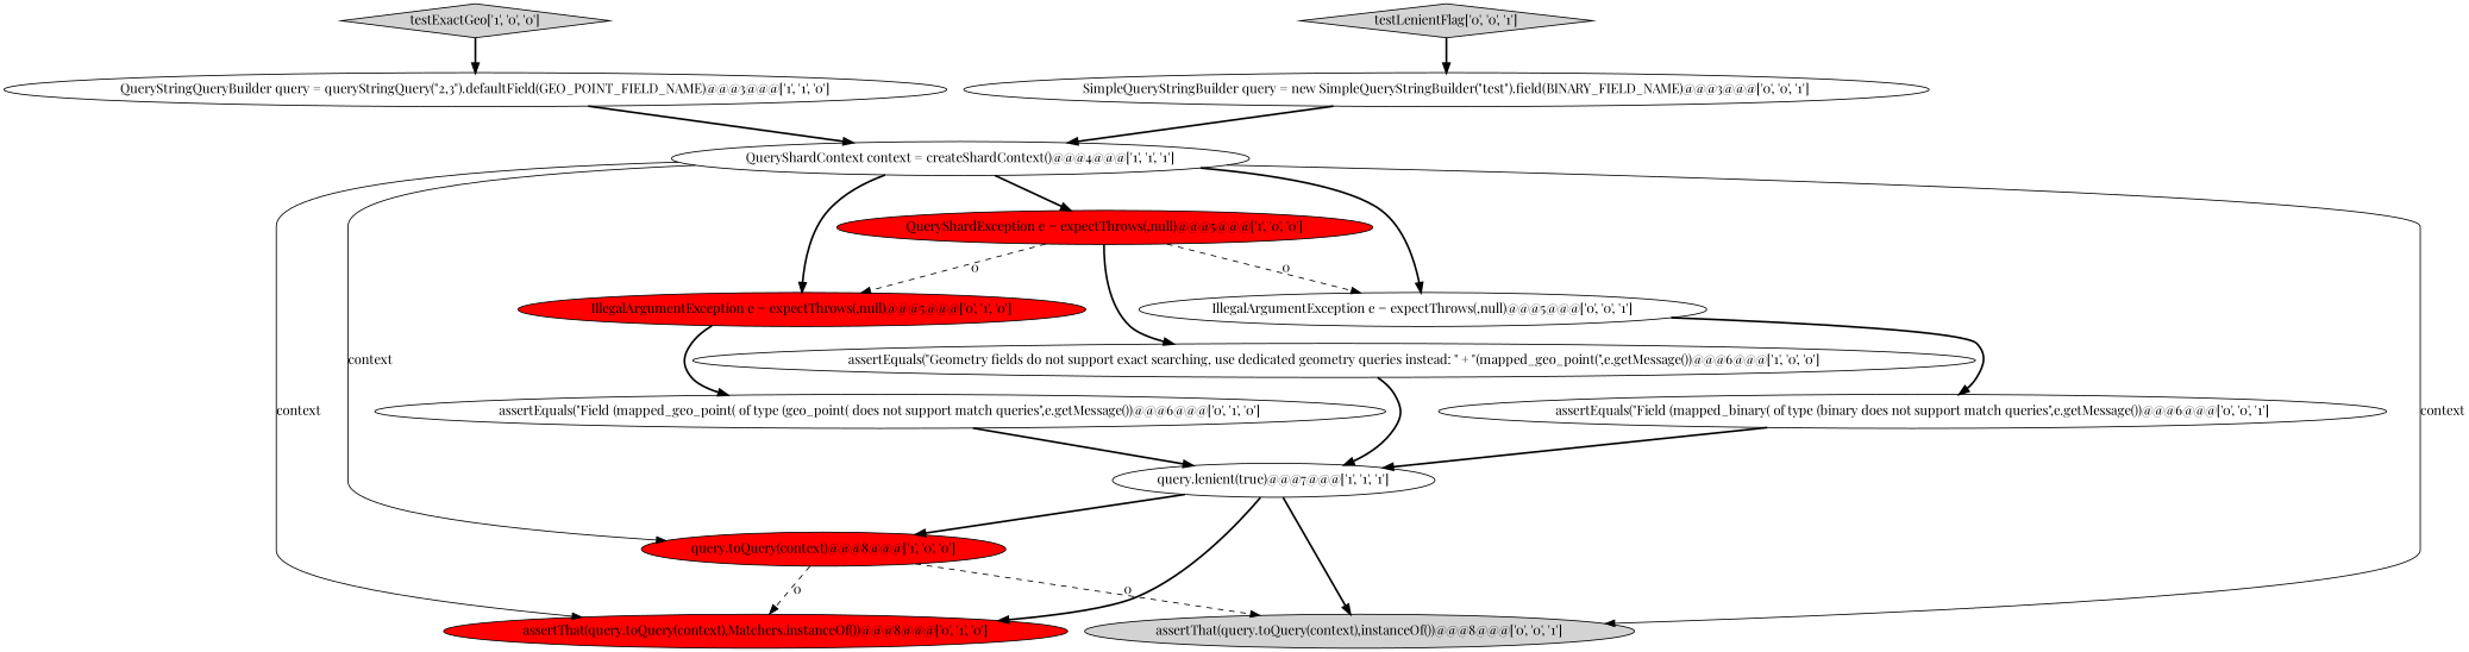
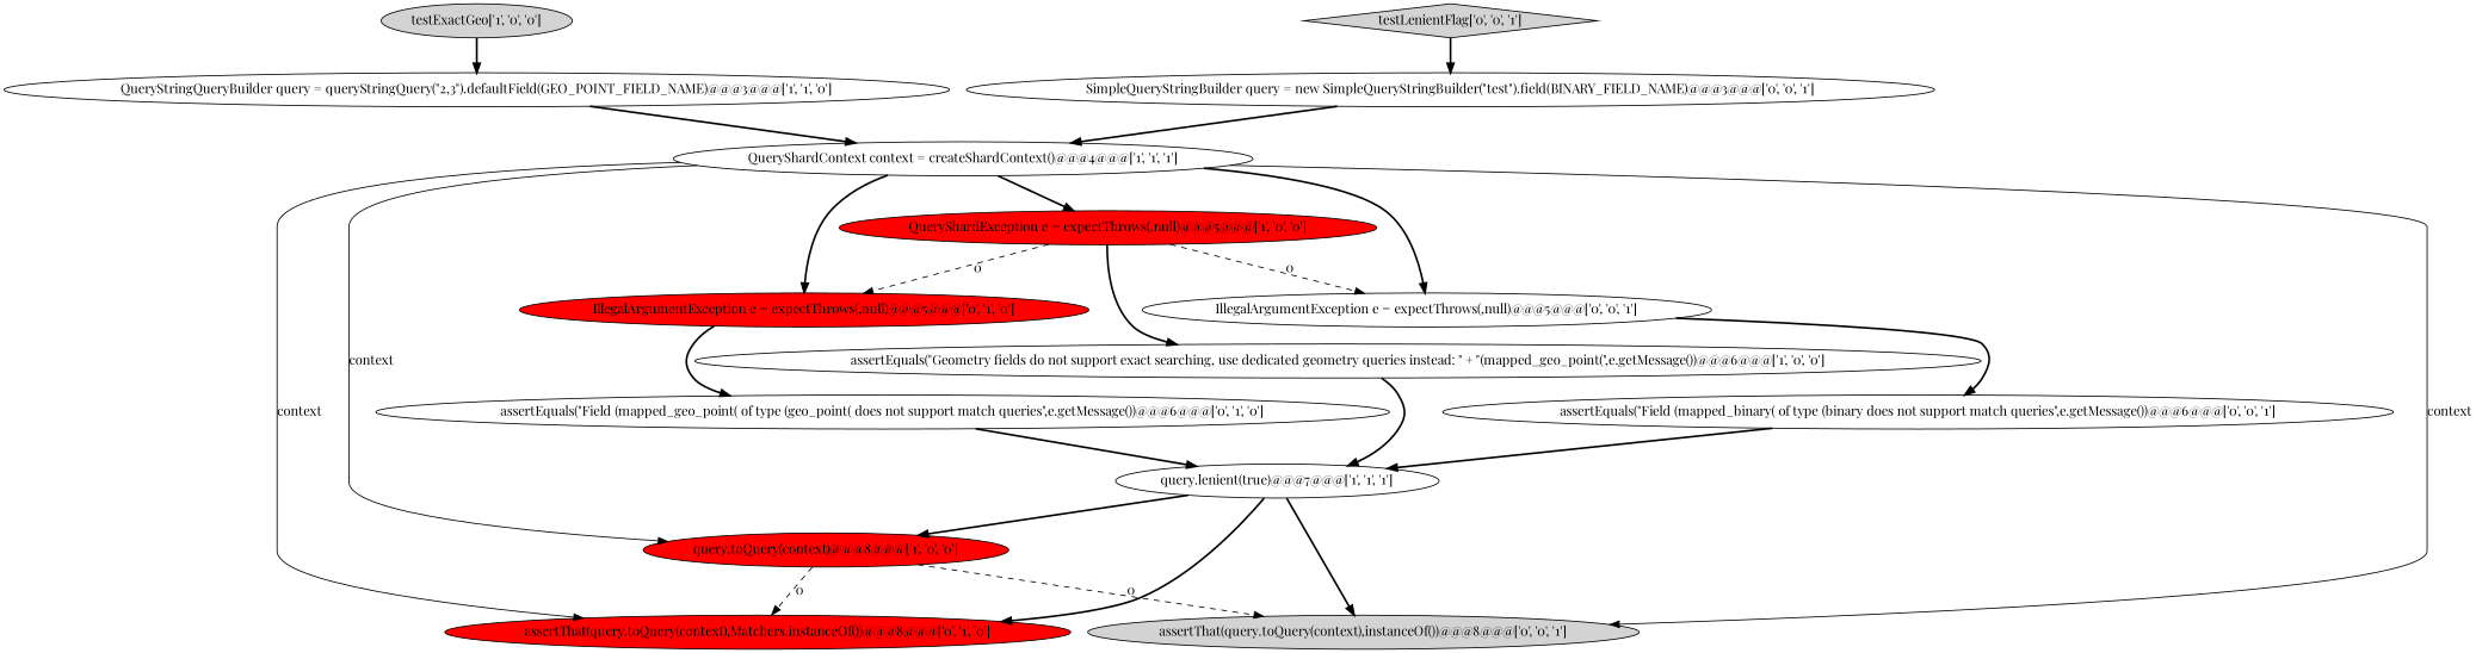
  digraph {
    fontname="Playfair Display"
    node [fillcolor=white fontname="Playfair Display" shape=ellipse style=filled]
    edge [fontname="Playfair Display" style=bold]
    n1 [label="QueryStringQueryBuilder query = queryStringQuery(\"2,3\").defaultField(GEO_POINT_FIELD_NAME)@@@3@@@['1', '1', '0']"]
    n2 [label="QueryShardContext context = createShardContext()@@@4@@@['1', '1', '1']"]
    n3 [fillcolor=red label="QueryShardException e = expectThrows(,null)@@@5@@@['1', '0', '0']"]
    n4 [fillcolor=red label="IllegalArgumentException e = expectThrows(,null)@@@5@@@['0', '1', '0']"]
    n5 [label="IllegalArgumentException e = expectThrows(,null)@@@5@@@['0', '0', '1']"]
    n6 [label="assertEquals(\"Geometry fields do not support exact searching, use dedicated geometry queries instead: \" + \"(mapped_geo_point(\",e.getMessage())@@@6@@@['1', '0', '0']"]
    n7 [label="assertEquals(\"Field (mapped_geo_point( of type (geo_point( does not support match queries\",e.getMessage())@@@6@@@['0', '1', '0']"]
    n8 [label="assertEquals(\"Field (mapped_binary( of type (binary does not support match queries\",e.getMessage())@@@6@@@['0', '0', '1']"]
    n9 [label="query.lenient(true)@@@7@@@['1', '1', '1']"]
    n10 [fillcolor=red label="assertThat(query.toQuery(context),Matchers.instanceOf())@@@8@@@['0', '1', '0']"]
    n11 [fillcolor=lightgray label="assertThat(query.toQuery(context),instanceOf())@@@8@@@['0', '0', '1']"]
    n12 [fillcolor=red label="query.toQuery(context)@@@8@@@['1', '0', '0']"]
    n13 [fillcolor=lightgray label="testLenientFlag['0', '0', '1']" shape=diamond]
    n14 [label="SimpleQueryStringBuilder query = new SimpleQueryStringBuilder(\"test\").field(BINARY_FIELD_NAME)@@@3@@@['0', '0', '1']"]
-   n15 [fillcolor=lightgray label="testExactGeo['1', '0', '0']" shape=diamond]
+   n15 [fillcolor=lightgray label="testExactGeo['1', '0', '0']"]
    n1 -> n2
    n2 -> n3
    n2 -> n4
    n2 -> n5
    n2 -> n10 [label=context style=solid]
    n2 -> n11 [label=context style=solid]
    n2 -> n12 [label=context style=solid]
    n3 -> n4 [label=0 style=dashed]
    n3 -> n5 [label=0 style=dashed]
    n3 -> n6
    n4 -> n7
    n5 -> n8
    n6 -> n9
    n7 -> n9
    n8 -> n9
    n9 -> n10
    n9 -> n11
    n9 -> n12
    n12 -> n10 [label=0 style=dashed]
    n12 -> n11 [label=0 style=dashed]
    n13 -> n14
    n14 -> n2
    n15 -> n1
  }
